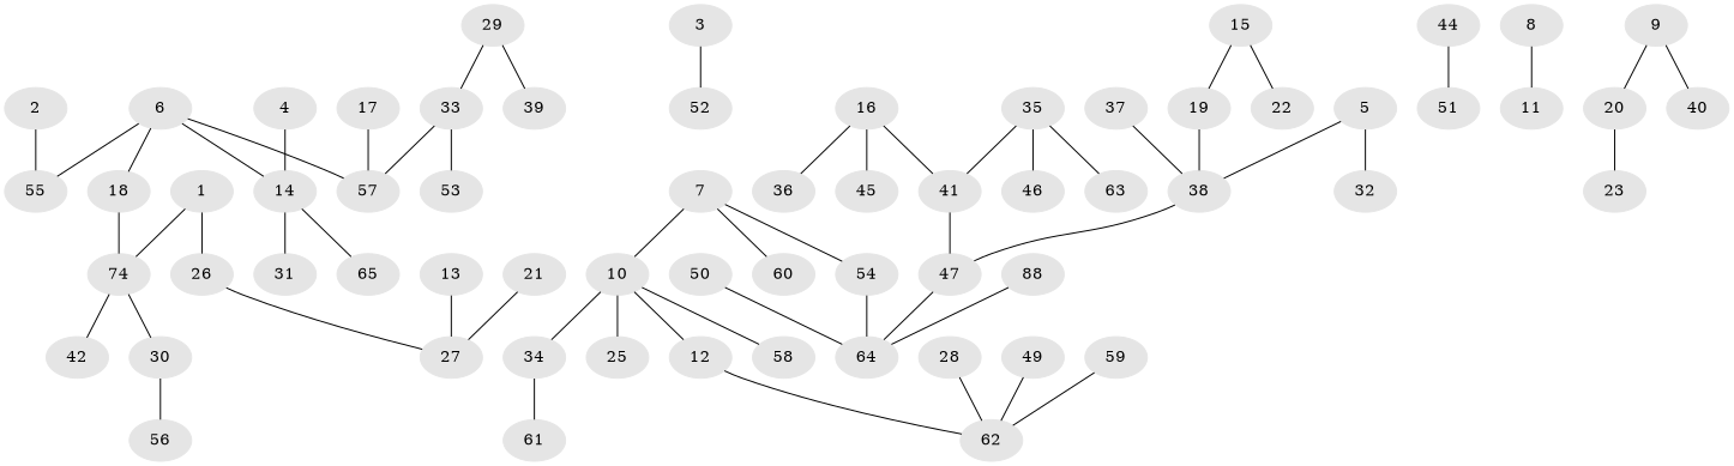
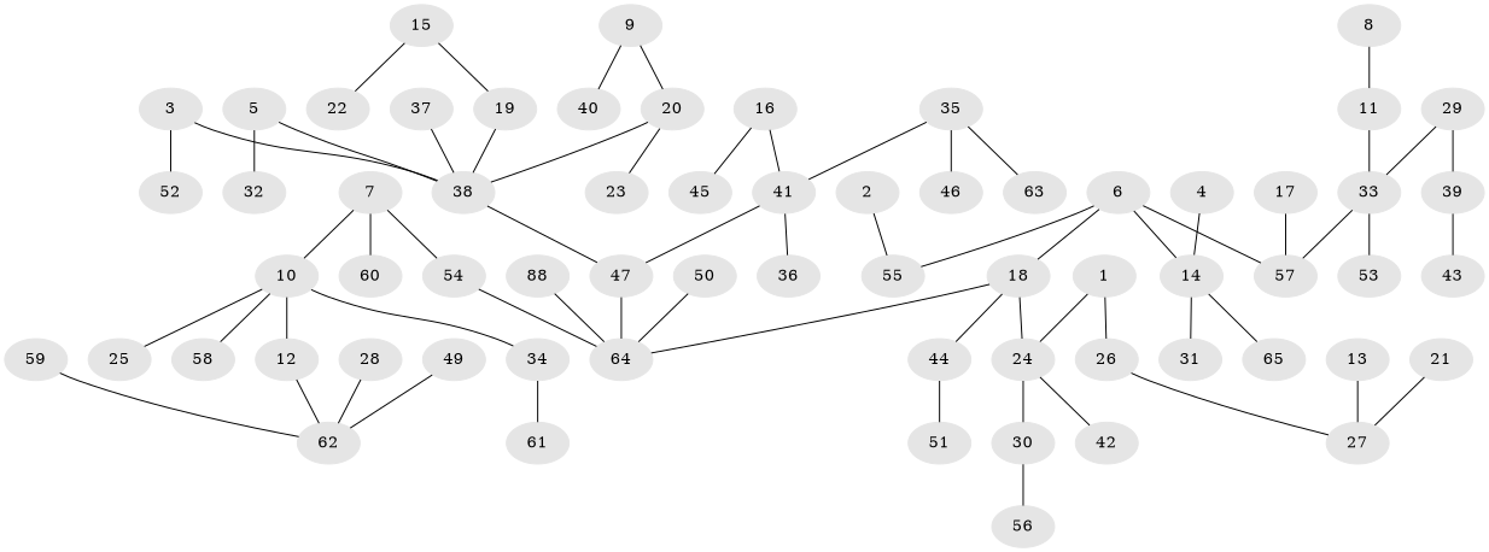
  graph {
    node [color=gray90 style=filled]
    edge [weight=1.0]
    1
-   24 [label=74]
+   24
    26
    30
    42
    27
    2
    55
    3
    38
    52
    47
    4
    14
    6
    18
    57
    5
    32
    31
    65
    44
    64
    7
    10
    54
    60
    12
    25
    34
    58
    8
    11
    33
    9
    20
    40
    23
    62
    61
    53
    13
    15
    19
    22
    16
    36
    41
    45
    17
    51
    21
    56
    28
    29
    39
+   43
    35
    46
    63
    37
    n62 [label=88]
    49
    50
    59
    1 -- 24
    1 -- 26
    24 -- 30
    24 -- 42
    26 -- 27
    30 -- 56
    2 -- 55
+   3 -- 38
    3 -- 52
    38 -- 47
    47 -- 64
    4 -- 14
    14 -- 31
    14 -- 65
    6 -- 55
    6 -- 14
    6 -- 18
    6 -- 57
    18 -- 24
+   18 -- 44
+   18 -- 64
    5 -- 38
    5 -- 32
    44 -- 51
    7 -- 10
    7 -- 54
    7 -- 60
    10 -- 12
    10 -- 25
    10 -- 34
    10 -- 58
    54 -- 64
    12 -- 62
    34 -- 61
    8 -- 11
+   11 -- 33
    33 -- 57
    33 -- 53
    9 -- 20
    9 -- 40
+   20 -- 38
    20 -- 23
    13 -- 27
    15 -- 19
    15 -- 22
    19 -- 38
-   16 -- 36
+   41 -- 36
    16 -- 41
    16 -- 45
    41 -- 47
    17 -- 57
    21 -- 27
    28 -- 62
    29 -- 33
    29 -- 39
+   39 -- 43
    35 -- 41
    35 -- 46
    35 -- 63
    37 -- 38
    n62 -- 64
    49 -- 62
    50 -- 64
    59 -- 62
  }
